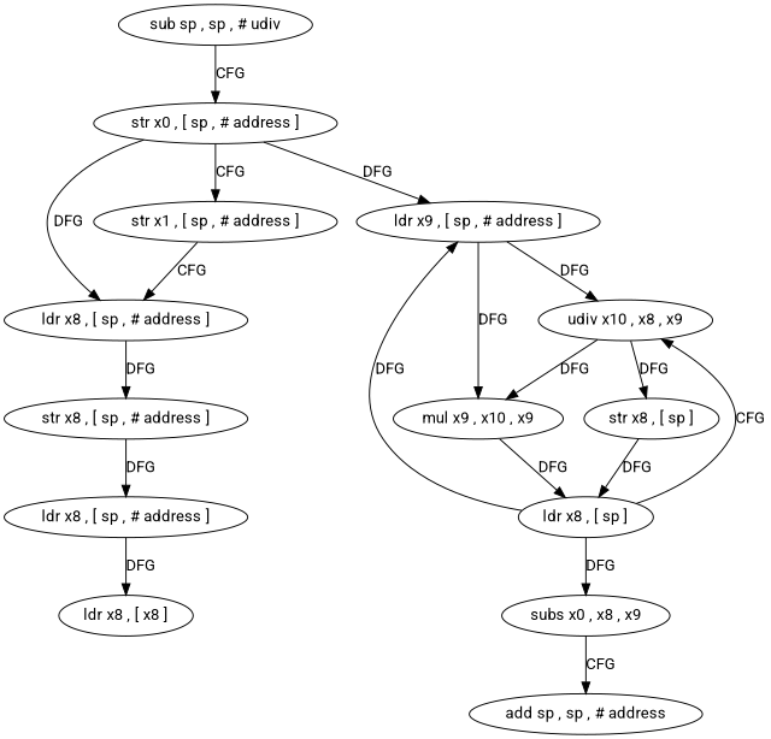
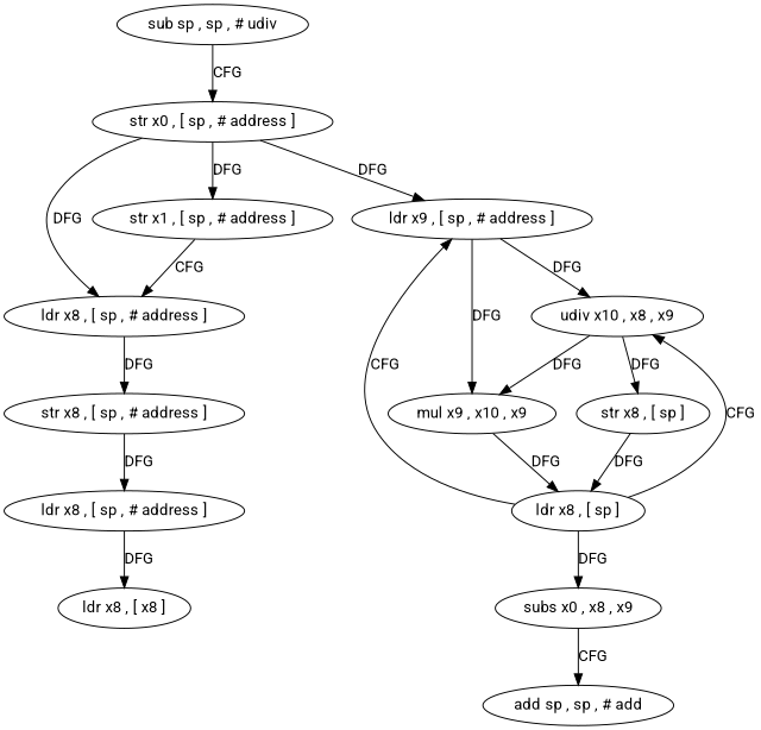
  digraph {
    fontname=Roboto
    node [fontname=Roboto]
    edge [fontname=Roboto]
    n1 [label="sub sp , sp , # udiv"]
    n2 [label="str x0 , [ sp , # address ]"]
    n3 [label="str x1 , [ sp , # address ]"]
    n4 [label="ldr x8 , [ sp , # address ]"]
    n5 [label="ldr x9 , [ sp , # address ]"]
    n6 [label="str x8 , [ sp , # address ]"]
    n7 [label="udiv x10 , x8 , x9"]
    n8 [label="mul x9 , x10 , x9"]
    n9 [label="ldr x8 , [ sp , # address ]"]
    n10 [label="ldr x8 , [ x8 ]"]
    n11 [label="str x8 , [ sp ]"]
    n12 [label="ldr x8 , [ sp ]"]
    n13 [label="subs x0 , x8 , x9"]
-   n14 [label="add sp , sp , # address"]
+   n14 [label="add sp , sp , # add"]
    n1 -> n2 [label=CFG]
-   n2 -> n3 [label=CFG]
+   n2 -> n3 [label=DFG]
    n2 -> n4 [label=DFG]
    n2 -> n5 [label=DFG]
    n3 -> n4 [label=CFG]
    n4 -> n6 [label=DFG]
    n5 -> n7 [label=DFG]
    n5 -> n8 [label=DFG]
    n6 -> n9 [label=DFG]
    n7 -> n8 [label=DFG]
    n7 -> n11 [label=DFG]
    n8 -> n12 [label=DFG]
    n9 -> n10 [label=DFG]
    n11 -> n12 [label=DFG]
-   n12 -> n5 [label=DFG]
+   n12 -> n5 [label=CFG]
    n12 -> n7 [label=CFG]
    n12 -> n13 [label=DFG]
    n13 -> n14 [label=CFG]
  }
